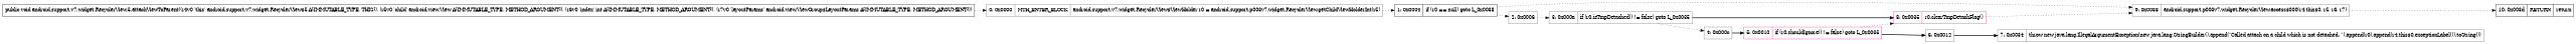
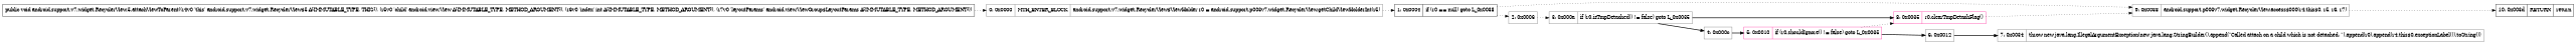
  digraph {
    rankdir=LR
    node [color=gray40 shape=record]
    edge [style=dotted]
    n1 [label="{0\:\ 0x0000|MTH_ENTER_BLOCK\l|android.support.v7.widget.RecyclerView$ViewHolder r0 = android.support.p003v7.widget.RecyclerView.getChildViewHolderInt(r5)\l}"]
    n2 [color=black label="{1\:\ 0x0004|if (r0 == null) goto L_0x0038\l}"]
    n3 [label="{2\:\ 0x0006}"]
    n4 [label="{9\:\ 0x0038|android.support.p003v7.widget.RecyclerView.access$000(r4.this$0, r5, r6, r7)\l}"]
    n5 [label="{3\:\ 0x000a|if (r0.isTmpDetached() != false) goto L_0x0035\l}"]
    n6 [color=black label="{10\:\ 0x003d|RETURN\l|return\l}"]
    n7 [label="{4\:\ 0x000c}"]
    n8 [color=deeppink label="{8\:\ 0x0035|r0.clearTmpDetachFlag()\l}"]
    n9 [color=deeppink label="{5\:\ 0x0010|if (r0.shouldIgnore() != false) goto L_0x0035\l}"]
    n10 [label="{6\:\ 0x0012}"]
    n11 [label="{7\:\ 0x0034|throw new java.lang.IllegalArgumentException(new java.lang.StringBuilder().append(\"Called attach on a child which is not detached: \").append(r0).append(r4.this$0.exceptionLabel()).toString())\l}"]
    n12 [color=black label="{public void android.support.v7.widget.RecyclerView.5.attachViewToParent((r4v0 'this' android.support.v7.widget.RecyclerView$5 A[IMMUTABLE_TYPE, THIS]), (r5v0 'child' android.view.View A[IMMUTABLE_TYPE, METHOD_ARGUMENT]), (r6v0 'index' int A[IMMUTABLE_TYPE, METHOD_ARGUMENT]), (r7v0 'layoutParams' android.view.ViewGroup$LayoutParams A[IMMUTABLE_TYPE, METHOD_ARGUMENT])) }"]
    n1 -> n2
    n2 -> n3
    n2 -> n4
    n3 -> n5
    n4 -> n6
-   n5 -> n7
+   n5 -> n7 [style=bold]
    n5 -> n8 [style=bold]
    n7 -> n9 [style=bold]
    n8 -> n4
    n9 -> n8
    n9 -> n10 [style=bold]
    n10 -> n11 [style=bold]
    n12 -> n1
  }
